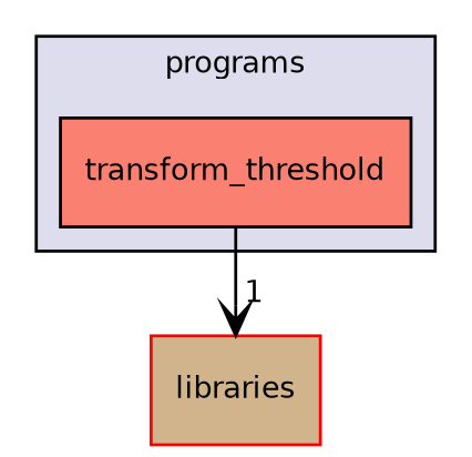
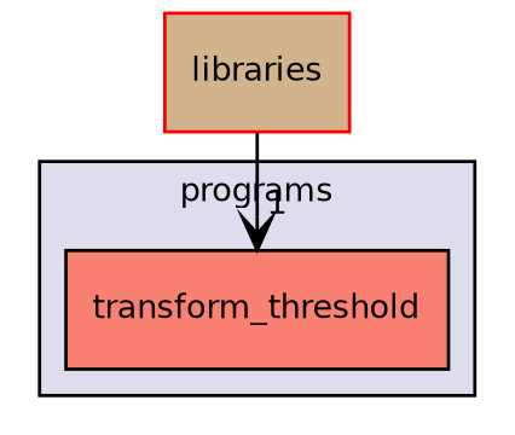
  digraph {
    compound=true
    node [fontname=Helvetica fontsize=10 shape=box style=filled]
    n1 [fillcolor=salmon label=transform_threshold pencolor=black]
    n2 [color=red fillcolor=tan label=libraries]
    subgraph cluster_1 {
      bgcolor="#ddddee"
      fontname=Helvetica
      fontsize=10
      label=programs
      pencolor=black
      n1
    }
-   n1 -> n2 [headlabel=1 labeldistance=1.5 labelfontname=Helvetica labelfontsize=10 arrowhead=vee]
+   n2 -> n1 [headlabel=1 labeldistance=1.5 labelfontname=Helvetica labelfontsize=10 arrowhead=vee]
  }
